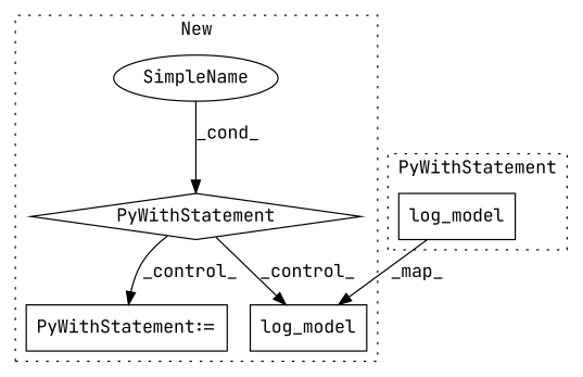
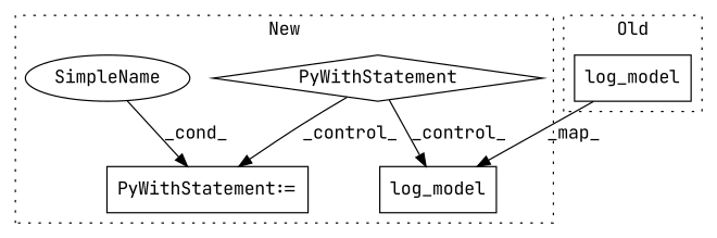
  digraph {
    fontname="JetBrains Mono"
    node [a=32 fontname="JetBrains Mono" l="10,1" shape=box]
    edge [fontname="JetBrains Mono"]
    n1 [label=log_model s="15039,15073"]
    n2 [a=42 label=SimpleName shape=ellipse l=""]
    n3 [a=104 l="10,2" label=PyWithStatement s="14911,14939" shape=diamond]
    n4 [a=7 l=1 label="PyWithStatement:=" s=15091]
    n5 [label=log_model s="12733,12767"]
    subgraph cluster_1 {
      label=New
      style=dotted
      n1
      n2
      n3
      n4
    }
    subgraph cluster_2 {
-     label=PyWithStatement
+     label=Old
      style=dotted
      n5
    }
-   n2 -> n3 [label=_cond_]
+   n2 -> n4 [label=_cond_]
    n3 -> n1 [label=_control_]
    n3 -> n4 [label=_control_]
    n5 -> n1 [label=_map_]
  }
